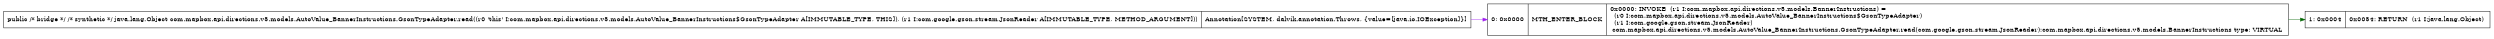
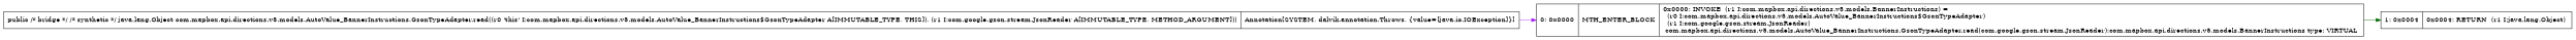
  digraph {
    rankdir=LR
    node [shape=record]
    n1 [label="{0\:\ 0x0000|MTH_ENTER_BLOCK\l|0x0000: INVOKE  (r1 I:com.mapbox.api.directions.v5.models.BannerInstructions) = \l  (r0 I:com.mapbox.api.directions.v5.models.AutoValue_BannerInstructions$GsonTypeAdapter)\l  (r1 I:com.google.gson.stream.JsonReader)\l com.mapbox.api.directions.v5.models.AutoValue_BannerInstructions.GsonTypeAdapter.read(com.google.gson.stream.JsonReader):com.mapbox.api.directions.v5.models.BannerInstructions type: VIRTUAL \l}"]
-   n2 [label="{1\:\ 0x0004|0x0054: RETURN  (r1 I:java.lang.Object) \l}"]
+   n2 [label="{1\:\ 0x0004|0x0004: RETURN  (r1 I:java.lang.Object) \l}"]
    n3 [label="{public \/* bridge *\/ \/* synthetic *\/ java.lang.Object com.mapbox.api.directions.v5.models.AutoValue_BannerInstructions.GsonTypeAdapter.read((r0 'this' I:com.mapbox.api.directions.v5.models.AutoValue_BannerInstructions$GsonTypeAdapter A[IMMUTABLE_TYPE, THIS]), (r1 I:com.google.gson.stream.JsonReader A[IMMUTABLE_TYPE, METHOD_ARGUMENT]))  | Annotation[SYSTEM, dalvik.annotation.Throws, \{value=[java.io.IOException]\}]\l}"]
    n1 -> n2 [color=darkgreen]
    n3 -> n1 [color=purple]
  }
